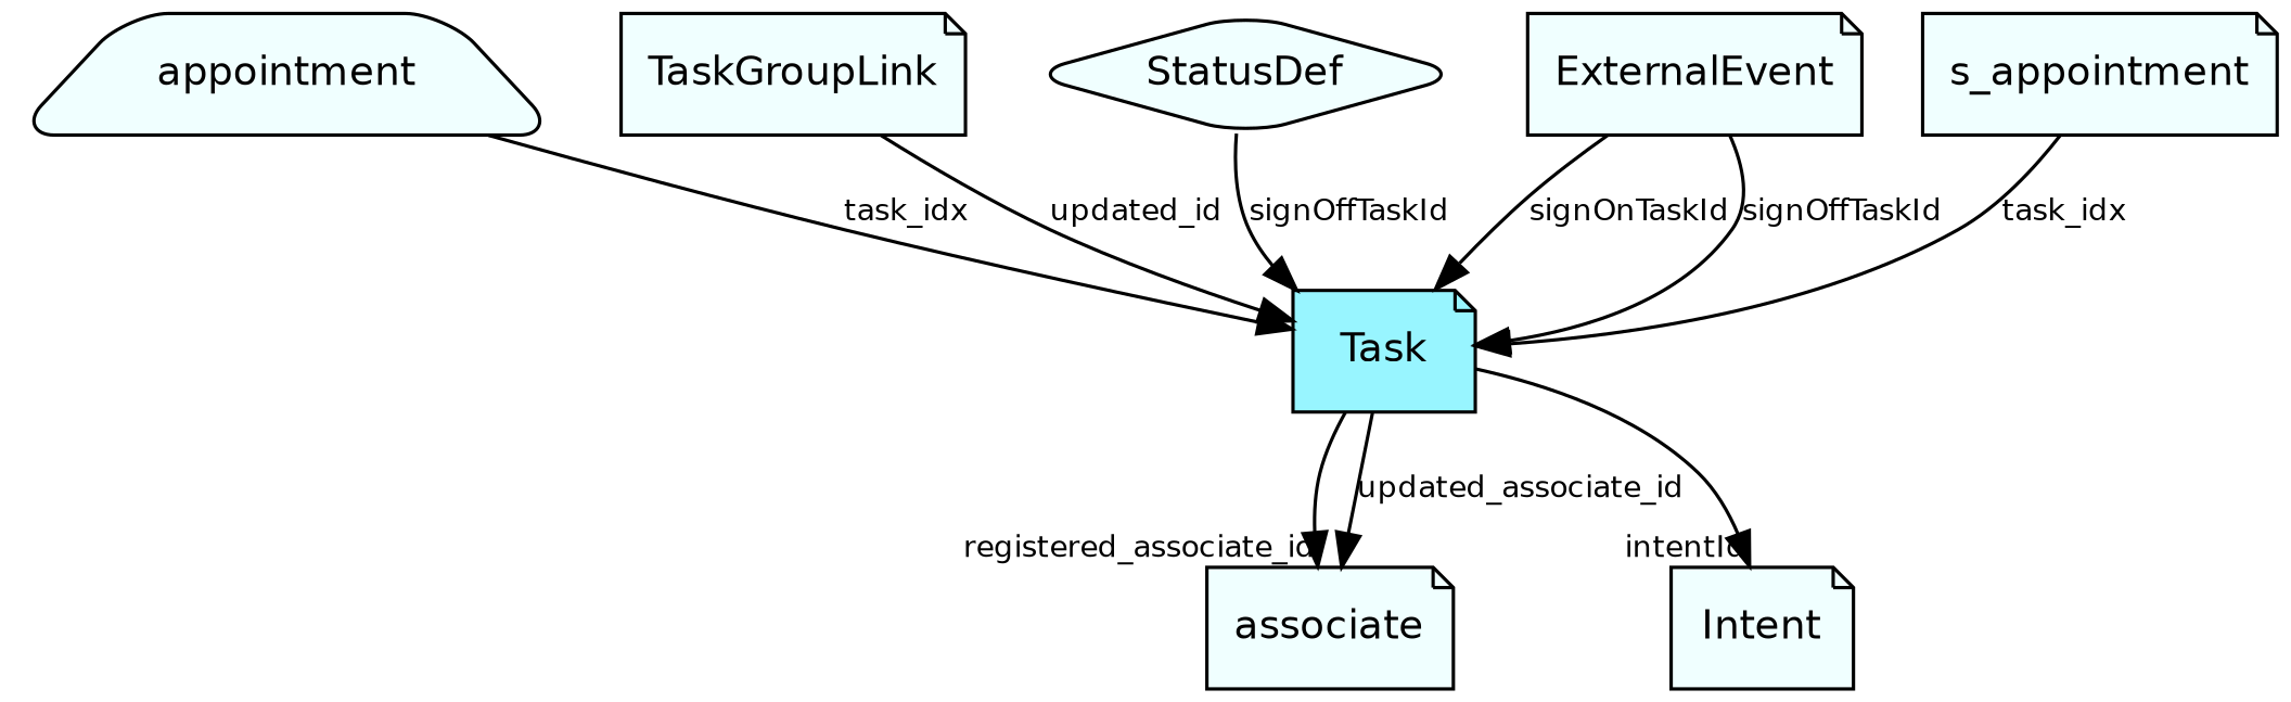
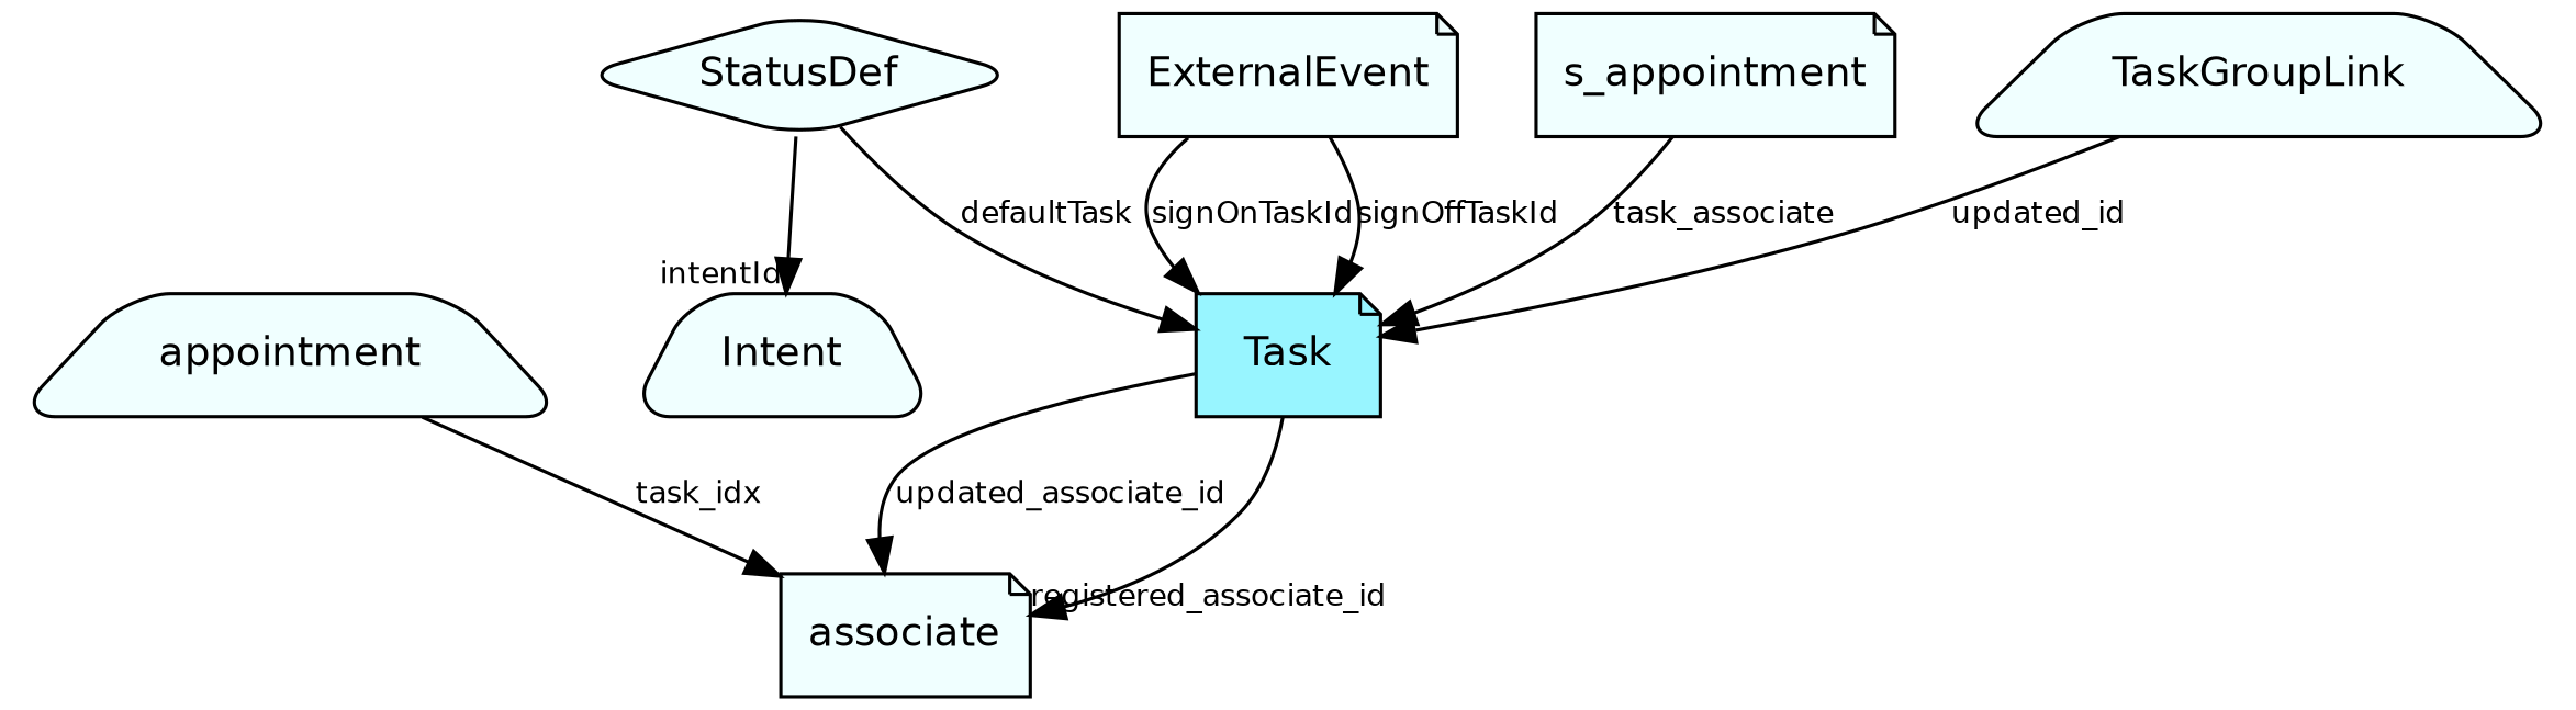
  digraph {
    node [fillcolor=azure1 fontname=Helvetica fontsize=12 shape=note style="rounded, filled"]
    edge [fontname=Helvetica fontsize=9]
    Task [fillcolor=cadetblue1]
    associate
-   Intent
+   Intent [shape=trapezium]
    appointment [shape=trapezium]
-   TaskGroupLink
+   TaskGroupLink [shape=trapezium]
    StatusDef [shape=diamond]
    ExternalEvent
    n8 [label=s_appointment]
    Task -> associate [headlabel=registered_associate_id]
    Task -> associate [label=updated_associate_id]
-   Task -> Intent [headlabel=intentId]
-   appointment -> Task [label=task_idx]
+   StatusDef -> Intent [headlabel=intentId]
+   appointment -> associate [label=task_idx]
    TaskGroupLink -> Task [label=updated_id]
-   StatusDef -> Task [label=signOffTaskId]
+   StatusDef -> Task [label=defaultTask]
    ExternalEvent -> Task [label=signOnTaskId]
    ExternalEvent -> Task [label=signOffTaskId]
-   n8 -> Task [label=task_idx]
+   n8 -> Task [label=task_associate]
  }
